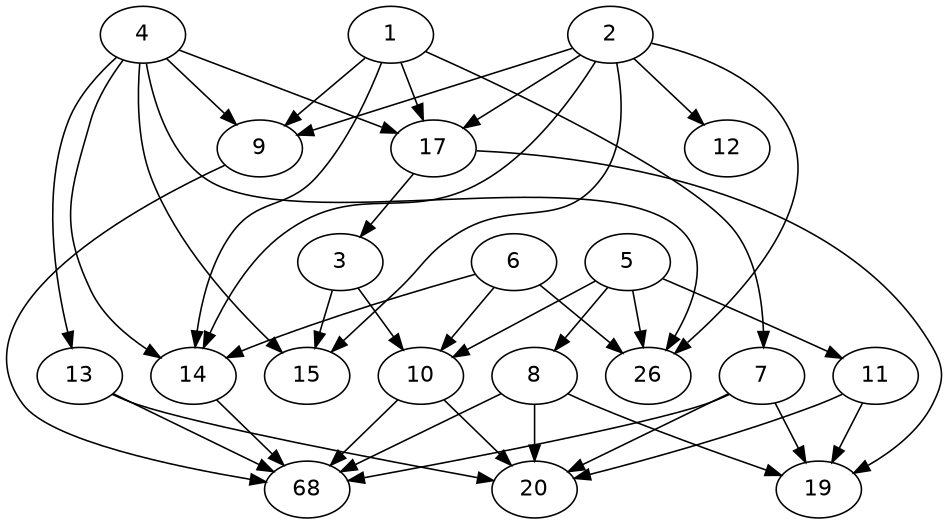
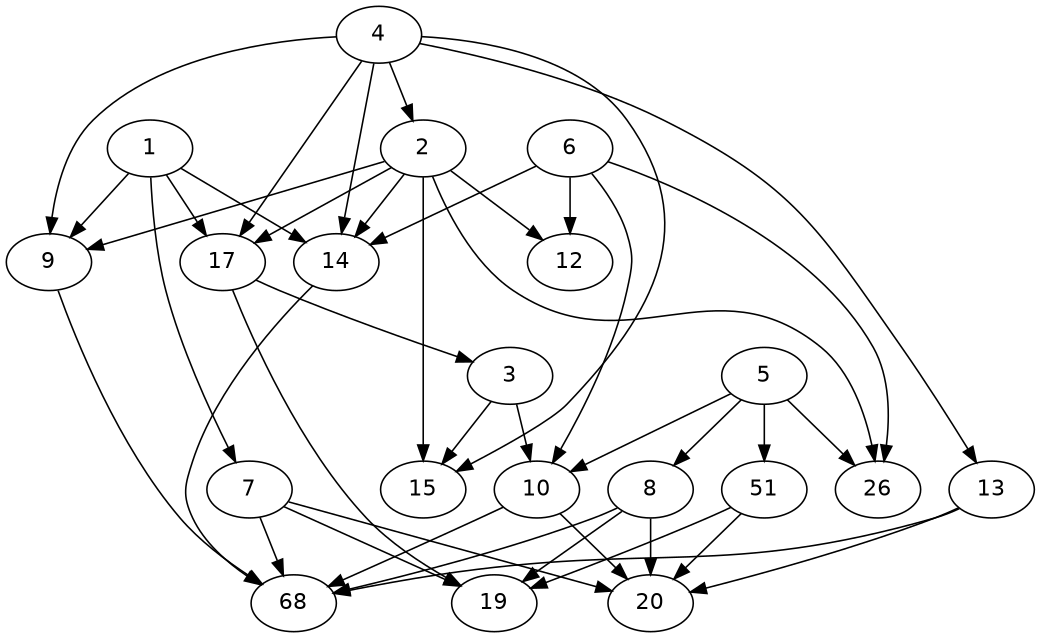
  digraph {
    fontname="DejaVu Sans"
    node [alpha=0.02 fontname="DejaVu Sans"]
    edge [fontname="DejaVu Sans"]
    1 [alpha=0.09 expect_size=25403392]
    7 [expect_size=47842304]
    9 [alpha=0.20 expect_size=13895680]
    14 [alpha=0.05 expect_size=12724224]
    17 [alpha=0.08 expect_size=11164672]
    n6 [alpha=0.04 expect_size=16823296 label=68]
    19 [expect_size=5382144]
    20 [alpha=0.03 expect_size=52297728]
    3 [alpha=0.18 expect_size=14218240]
    2 [alpha=0.14 expect_size=51004416]
    12 [alpha=0.03 expect_size=31117312]
    15 [alpha=0.00 expect_size=16961536]
    n13 [alpha=0.07 expect_size=41619456 label=26]
    10 [alpha=0.14 expect_size=22322176]
    4 [expect_size=26276864]
    13 [alpha=0.17 expect_size=16789504]
    5 [alpha=0.10 expect_size=47839232]
    8 [alpha=0.15 expect_size=26916864]
-   11 [alpha=0.03 expect_size=10058752]
+   11 [alpha=0.03 expect_size=10058752 label=51]
    6 [alpha=0.07 expect_size=27882496]
    1 -> 7
    1 -> 9
    1 -> 14
    1 -> 17
    7 -> n6
    7 -> 19
    7 -> 20
    9 -> n6
    14 -> n6
    17 -> 19
    17 -> 3
    3 -> 15
    3 -> 10
    2 -> 9
    2 -> 14
    2 -> 17
    2 -> 12
    2 -> 15
    2 -> n13
    10 -> n6
    10 -> 20
    4 -> 9
    4 -> 14
    4 -> 17
    4 -> 15
-   4 -> n13
+   4 -> 2
    4 -> 13
    13 -> n6
    13 -> 20
    5 -> n13
    5 -> 10
    5 -> 8
    5 -> 11
    8 -> n6
    8 -> 19
    8 -> 20
    11 -> 19
    11 -> 20
    6 -> 14
+   6 -> 12
    6 -> n13
    6 -> 10
  }
